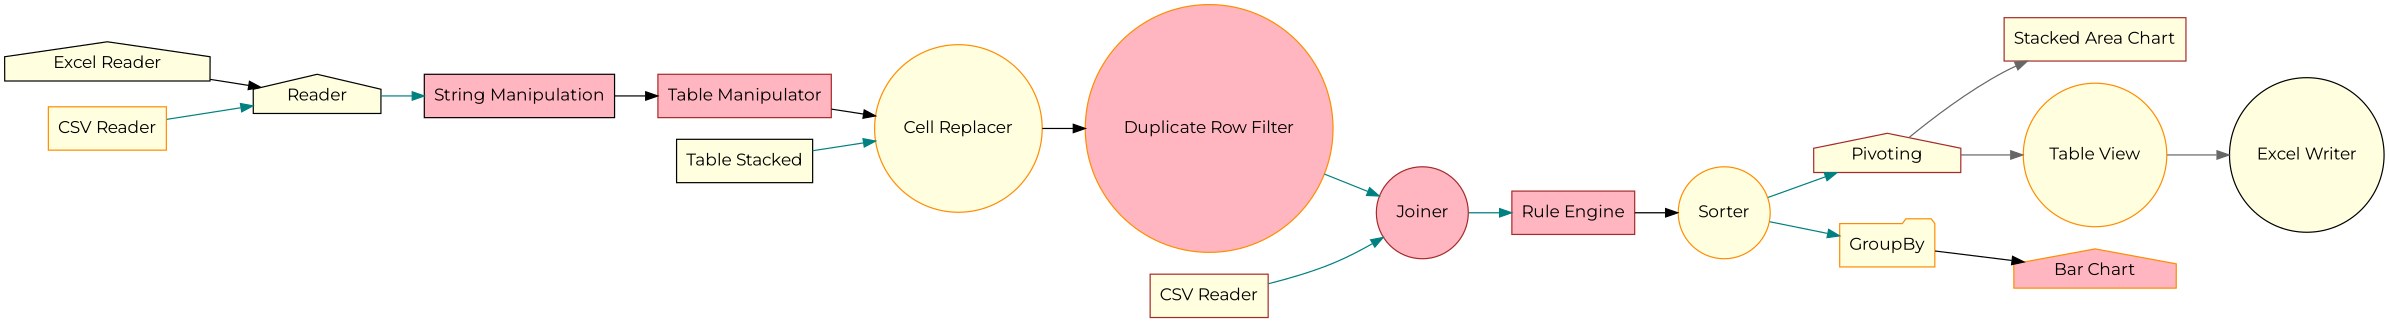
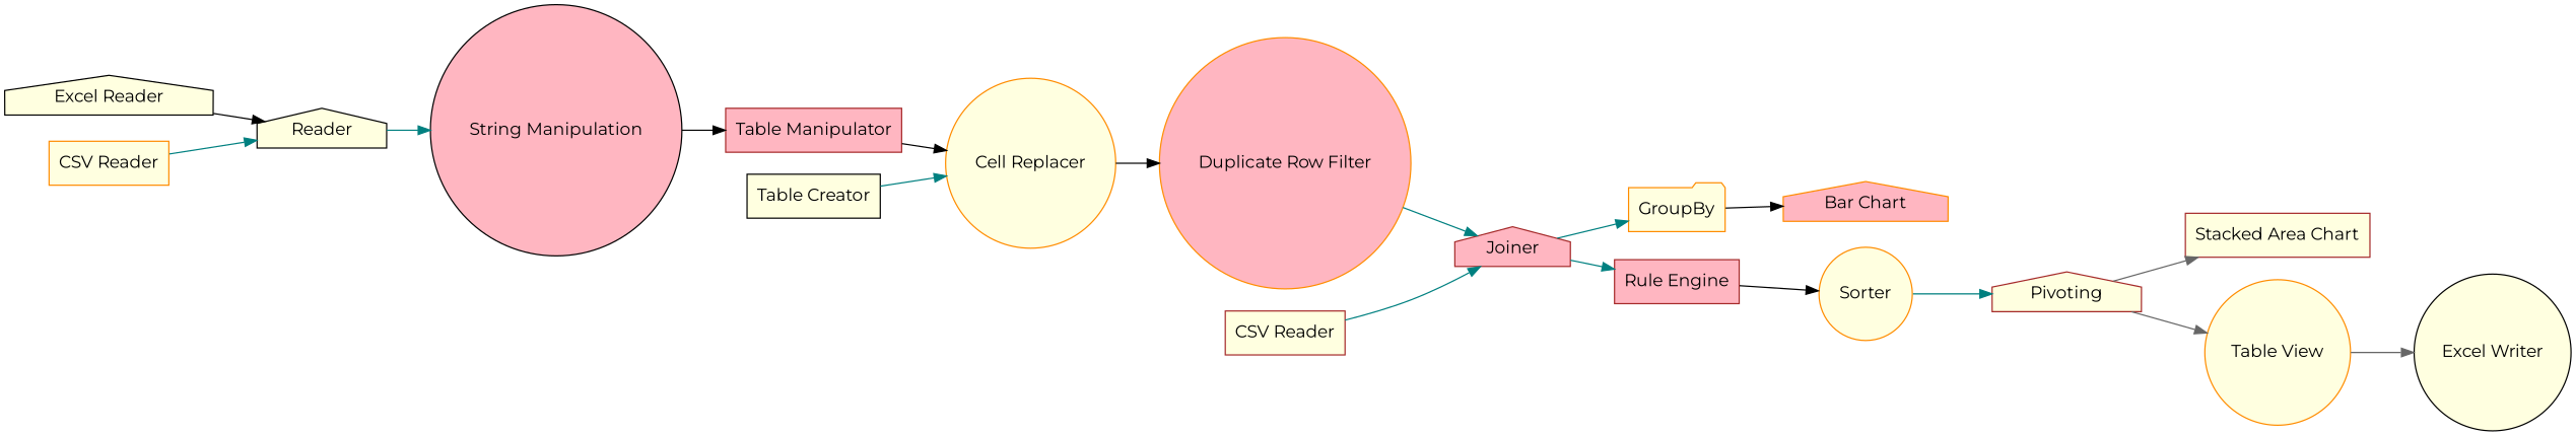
  digraph {
    fontname=Montserrat
    rankdir=LR
    node [color=darkorange fillcolor=lightyellow fontname=Montserrat shape=circle style=filled]
    edge [color=teal fontname=Montserrat]
    n1 [label=Sorter]
    n2 [color=brown label=Pivoting shape=house]
    n3 [label=GroupBy shape=folder]
    n4 [color=brown label="Stacked Area Chart" shape=box]
    n5 [label="Table View"]
    n6 [fillcolor=lightpink label="Bar Chart" shape=house]
    n7 [color=black label="Excel Writer"]
    n8 [color=black label="Excel Reader" shape=house]
    n9 [color=black label=Reader shape=house]
-   n10 [color=black fillcolor=lightpink label="String Manipulation" shape=box]
+   n10 [color=black fillcolor=lightpink label="String Manipulation"]
    n11 [color=brown fillcolor=lightpink label="Table Manipulator" shape=box]
    n12 [color=brown fillcolor=lightpink label="Rule Engine" shape=box]
    n13 [label="Cell Replacer"]
    n14 [fillcolor=lightpink label="Duplicate Row Filter"]
-   n15 [color=brown fillcolor=lightpink label=Joiner]
+   n15 [color=brown fillcolor=lightpink label=Joiner shape=house]
    n16 [color=brown label="CSV Reader" shape=box]
    n17 [label="CSV Reader" shape=box]
-   n18 [color=black label="Table Stacked" shape=box]
+   n18 [color=black label="Table Creator" shape=box]
    n1 -> n2
-   n1 -> n3
+   n15 -> n3
    n2 -> n4 [color=gray40]
    n2 -> n5 [color=gray40]
    n3 -> n6 [color=black]
    n5 -> n7 [color=gray40]
    n8 -> n9 [color=black]
    n9 -> n10
    n10 -> n11 [color=black]
    n11 -> n13 [color=black]
    n12 -> n1 [color=black]
    n13 -> n14 [color=black]
    n14 -> n15
    n15 -> n12
    n16 -> n15
    n17 -> n9
    n18 -> n13
  }
